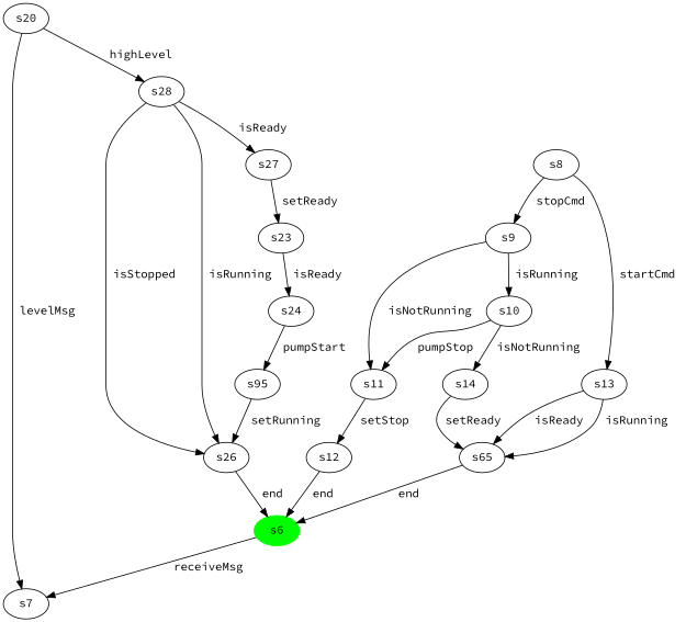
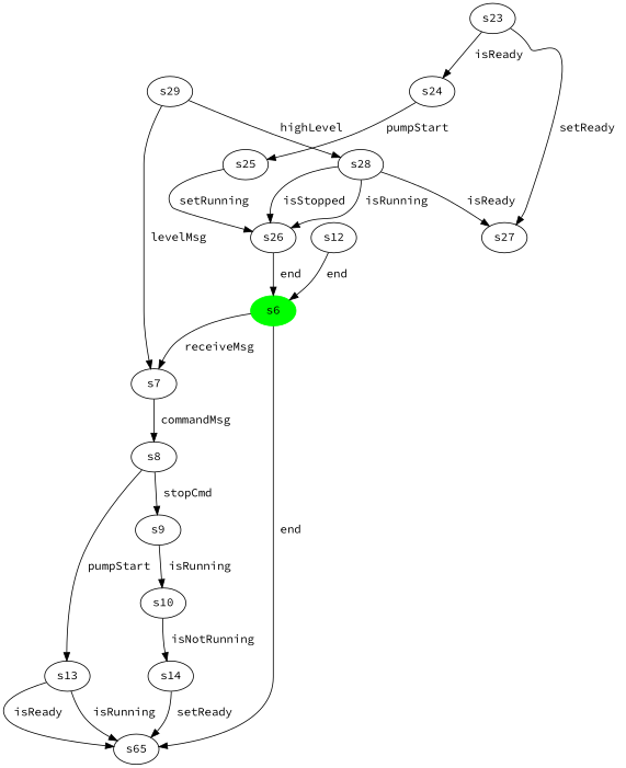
  digraph {
    fontname="Source Code Pro"
    rankdir=TB
    node [fontname="Source Code Pro"]
    edge [fontname="Source Code Pro"]
    n1 [color=green label=s6 style=filled]
    n2 [label=s7]
    n3 [label=s8]
    n4 [label=s9]
    n5 [label=s13]
-   n6 [label=s20]
+   n6 [label=s29]
    n7 [label=s28]
    n8 [label=s10]
-   n9 [label=s11]
    n10 [label=s65]
    n11 [label=s27]
    n12 [label=s26]
    n13 [label=s14]
    n14 [label=s12]
    n15 [label=s23]
    n16 [label=s24]
-   n17 [label=s95]
+   n17 [label=s25]
    n1 -> n2 [label=" receiveMsg "]
+   n2 -> n3 [label=" commandMsg "]
    n3 -> n4 [label=" stopCmd "]
-   n3 -> n5 [label=" startCmd "]
+   n3 -> n5 [label=" pumpStart "]
    n4 -> n8 [label=" isRunning "]
-   n4 -> n9 [label=" isNotRunning "]
    n5 -> n10 [label=" isReady "]
    n5 -> n10 [label=" isRunning "]
    n6 -> n2 [label=" levelMsg "]
    n6 -> n7 [label=" highLevel "]
    n7 -> n11 [label=" isReady "]
    n7 -> n12 [label=" isStopped "]
    n7 -> n12 [label=" isRunning "]
-   n8 -> n9 [label=" pumpStop "]
    n8 -> n13 [label=" isNotRunning "]
-   n9 -> n14 [label=" setStop "]
-   n10 -> n1 [label=" end "]
-   n11 -> n15 [label=" setReady "]
+   n1 -> n10 [label=" end "]
+   n15 -> n11 [label=" setReady "]
    n12 -> n1 [label=" end "]
    n13 -> n10 [label=" setReady "]
    n14 -> n1 [label=" end "]
    n15 -> n16 [label=" isReady "]
    n16 -> n17 [label=" pumpStart "]
    n17 -> n12 [label=" setRunning "]
  }
